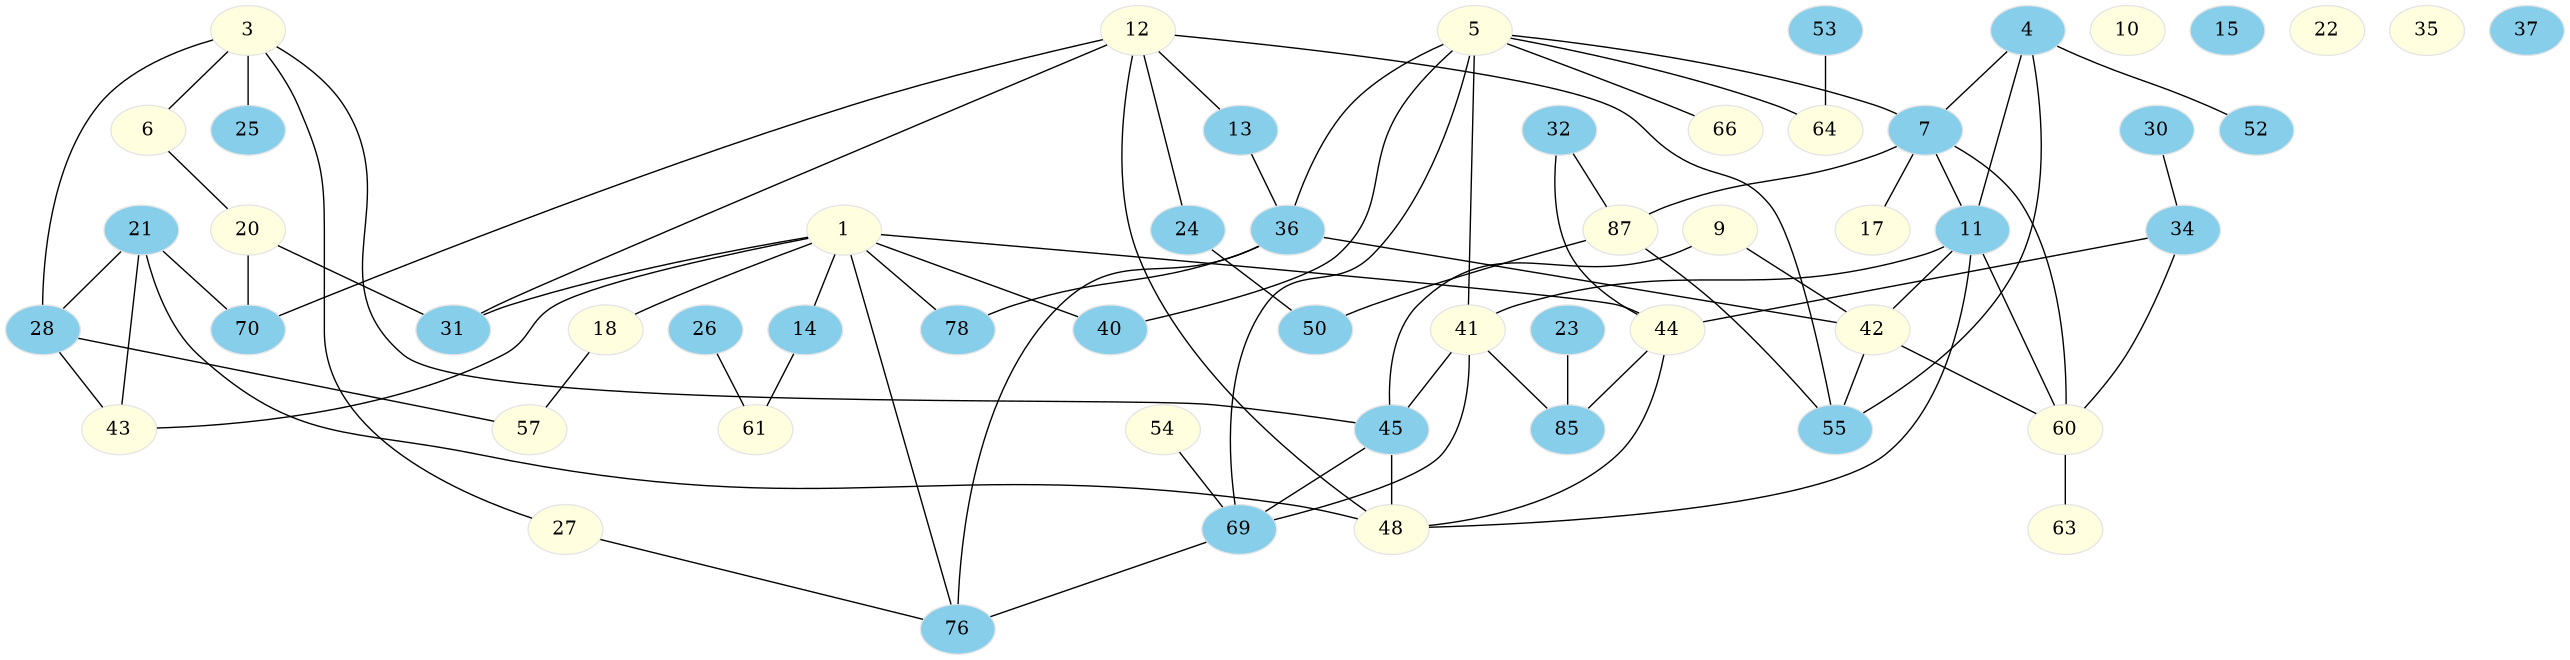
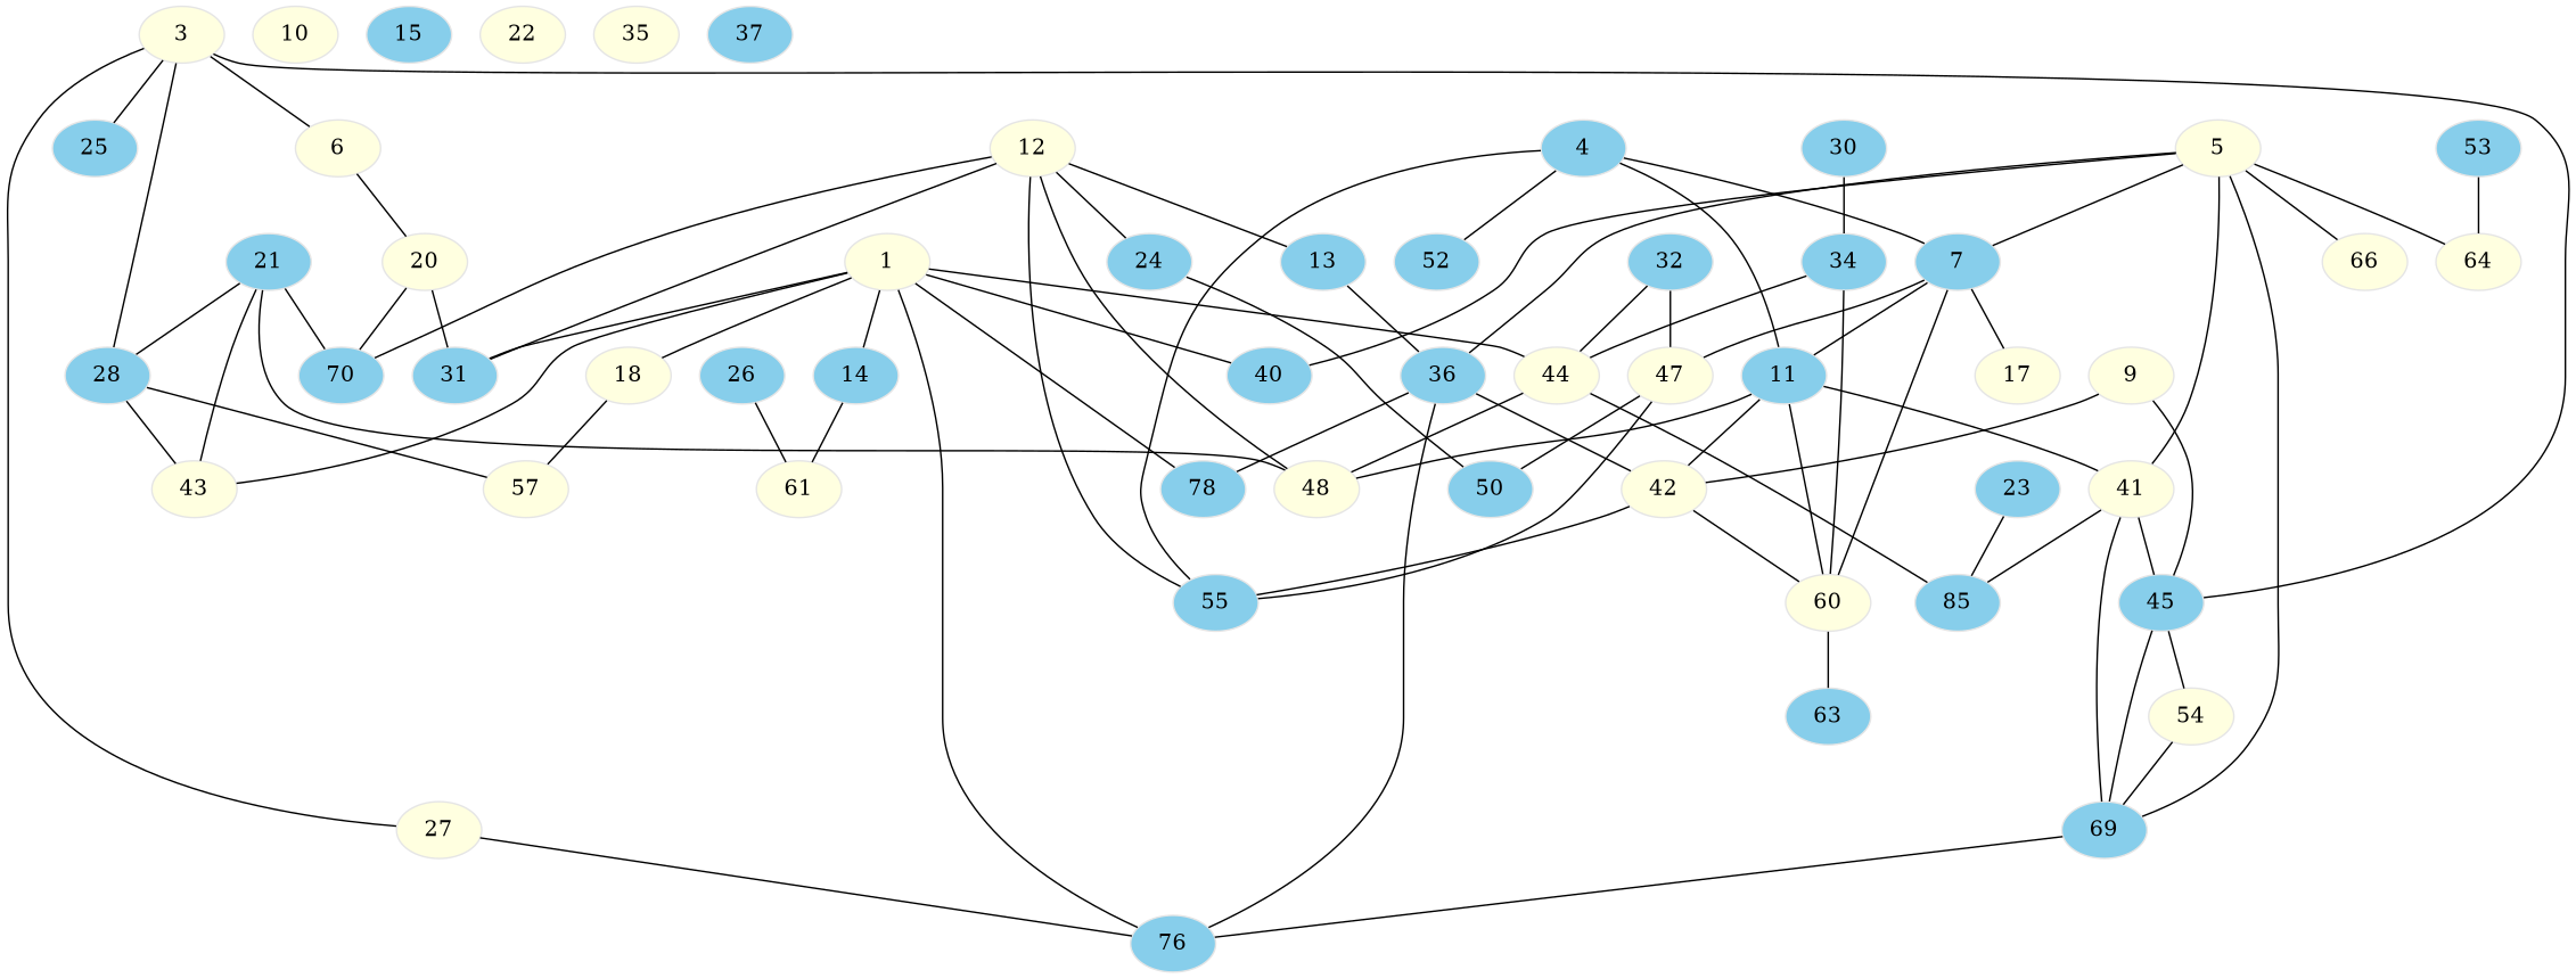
  graph {
    node [color=gray90 fillcolor=skyblue style=filled]
    1 [fillcolor=lightyellow super="+16"]
    14 [super="+40"]
    18 [fillcolor=lightyellow]
    31 [super="+72"]
    43 [fillcolor=lightyellow]
    44 [fillcolor=lightyellow super="+67"]
    n7 [label=40]
    76
    78
    61 [fillcolor=lightyellow super="+75"]
    57 [fillcolor=lightyellow]
    48 [fillcolor=lightyellow super="+77"]
    n13 [label=85]
    26
    60 [fillcolor=lightyellow super="+65"]
-   63 [fillcolor=lightyellow]
+   63
    3 [fillcolor=lightyellow super="+62"]
    6 [fillcolor=lightyellow]
    25 [super="+33"]
    27 [fillcolor=lightyellow]
    28 [super="+39"]
    45 [super="+68"]
    20 [fillcolor=lightyellow super="+59"]
    69 [super="+82"]
    4 [super="+49"]
    7 [super="+29"]
    11 [super="+19"]
    52
    55
    17 [fillcolor=lightyellow super="+80"]
-   47 [fillcolor=lightyellow label=87]
+   47 [fillcolor=lightyellow]
    41 [fillcolor=lightyellow super="+51"]
    42 [fillcolor=lightyellow super="+56"]
    5 [fillcolor=lightyellow super="+8"]
    36 [super="+58"]
    64 [fillcolor=lightyellow]
    66 [fillcolor=lightyellow]
    70
    50 [super="+71"]
    9 [fillcolor=lightyellow]
    10 [fillcolor=lightyellow]
    12 [fillcolor=lightyellow super="+79"]
    13
    24 [super="+83"]
    15
    21 [super="+38"]
    22 [fillcolor=lightyellow]
    23 [super="+74"]
    34 [super="+73"]
    30
    32
    35 [fillcolor=lightyellow]
    37
    53
    54 [fillcolor=lightyellow]
    1 -- 14
    1 -- 18
    1 -- 31
    1 -- 43
    1 -- 44
    1 -- n7
    1 -- 76
    1 -- 78
    14 -- 61
    18 -- 57
    44 -- 48
    44 -- n13
    26 -- 61
    60 -- 63
    3 -- 6
    3 -- 25
    3 -- 27
    3 -- 28
    3 -- 45
    6 -- 20
    27 -- 76
    28 -- 43
    28 -- 57
-   45 -- 48
+   45 -- 54
    45 -- 69
    20 -- 31 [weight=2]
    20 -- 70
    69 -- 76
    4 -- 7
    4 -- 11
    4 -- 52
    4 -- 55
    7 -- 60
    7 -- 11
    7 -- 17
    7 -- 47
    11 -- 48
    11 -- 60
    11 -- 41
    11 -- 42
    47 -- 55
    47 -- 50
    41 -- n13
    41 -- 45 [weight=2]
    41 -- 69
    42 -- 60
    42 -- 55
    5 -- n7
    5 -- 69
    5 -- 7
    5 -- 41
    5 -- 36
    5 -- 64
    5 -- 66
    36 -- 76
    36 -- 78
    36 -- 42
    9 -- 45
    9 -- 42
    12 -- 31
    12 -- 48
    12 -- 55
    12 -- 70
    12 -- 13
    12 -- 24
    13 -- 36
    24 -- 50
    21 -- 43
    21 -- 48
    21 -- 28
    21 -- 70
    23 -- n13
    34 -- 44
    34 -- 60
    30 -- 34
    32 -- 44
    32 -- 47
    53 -- 64
    54 -- 69
  }
